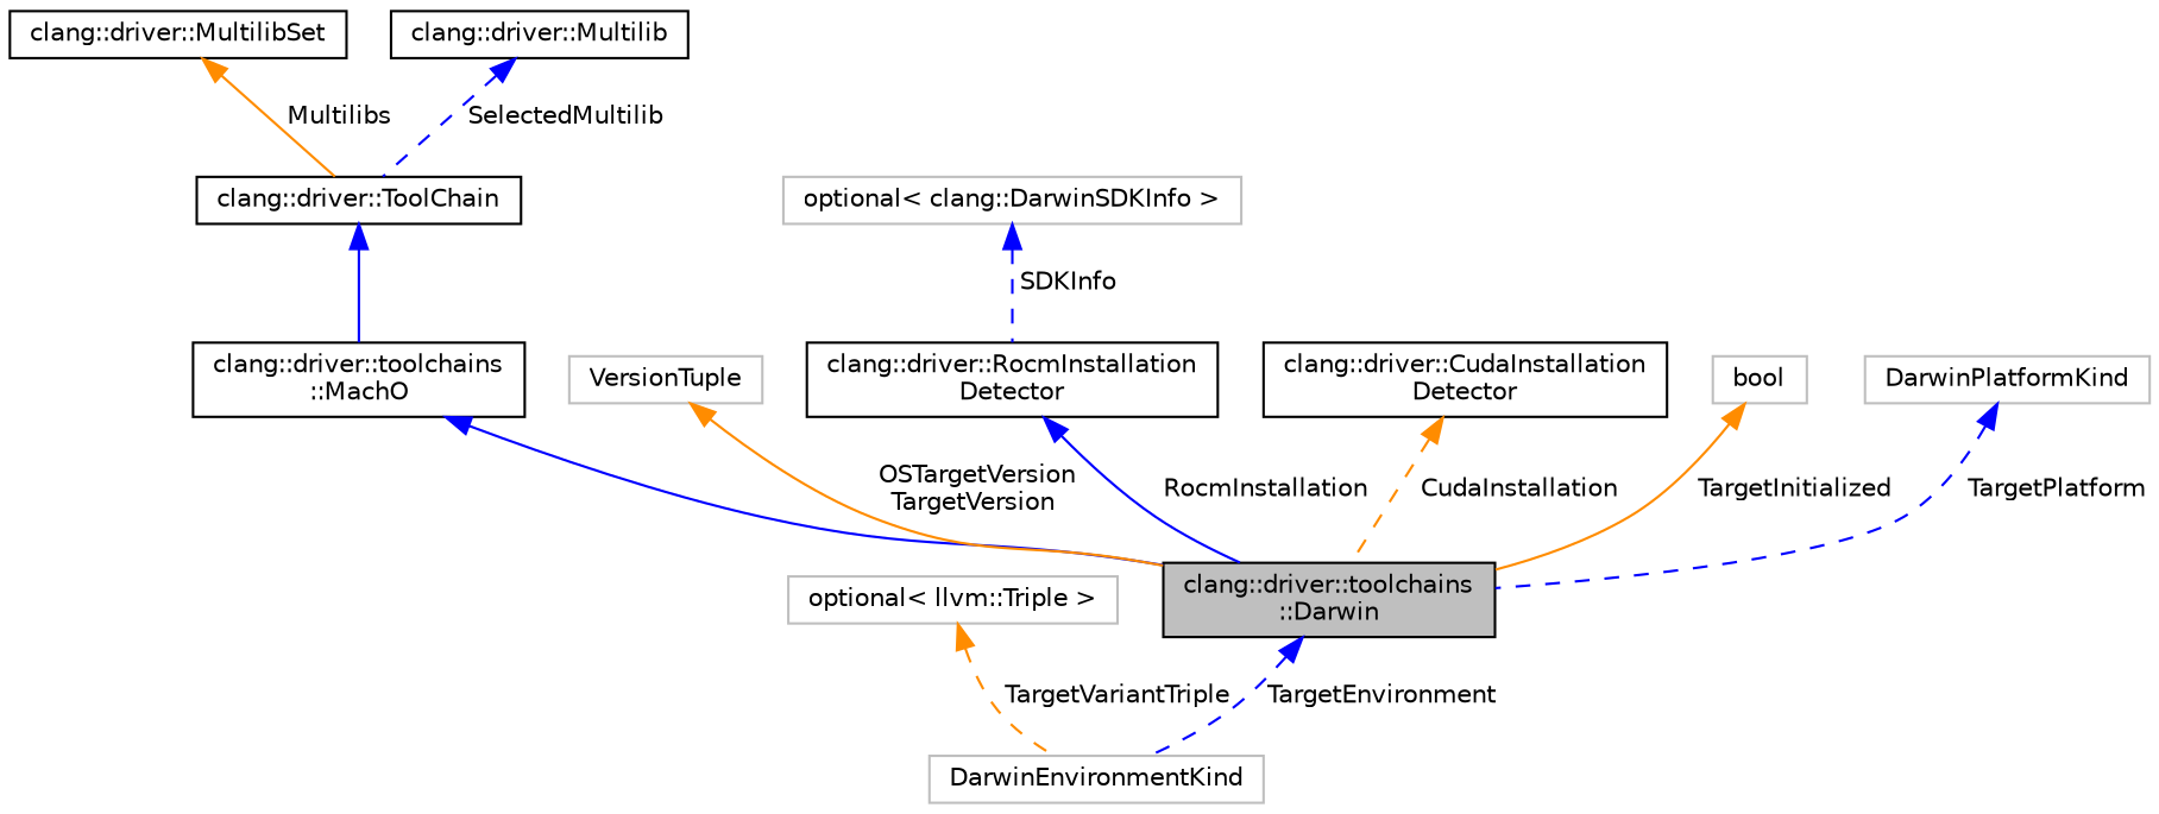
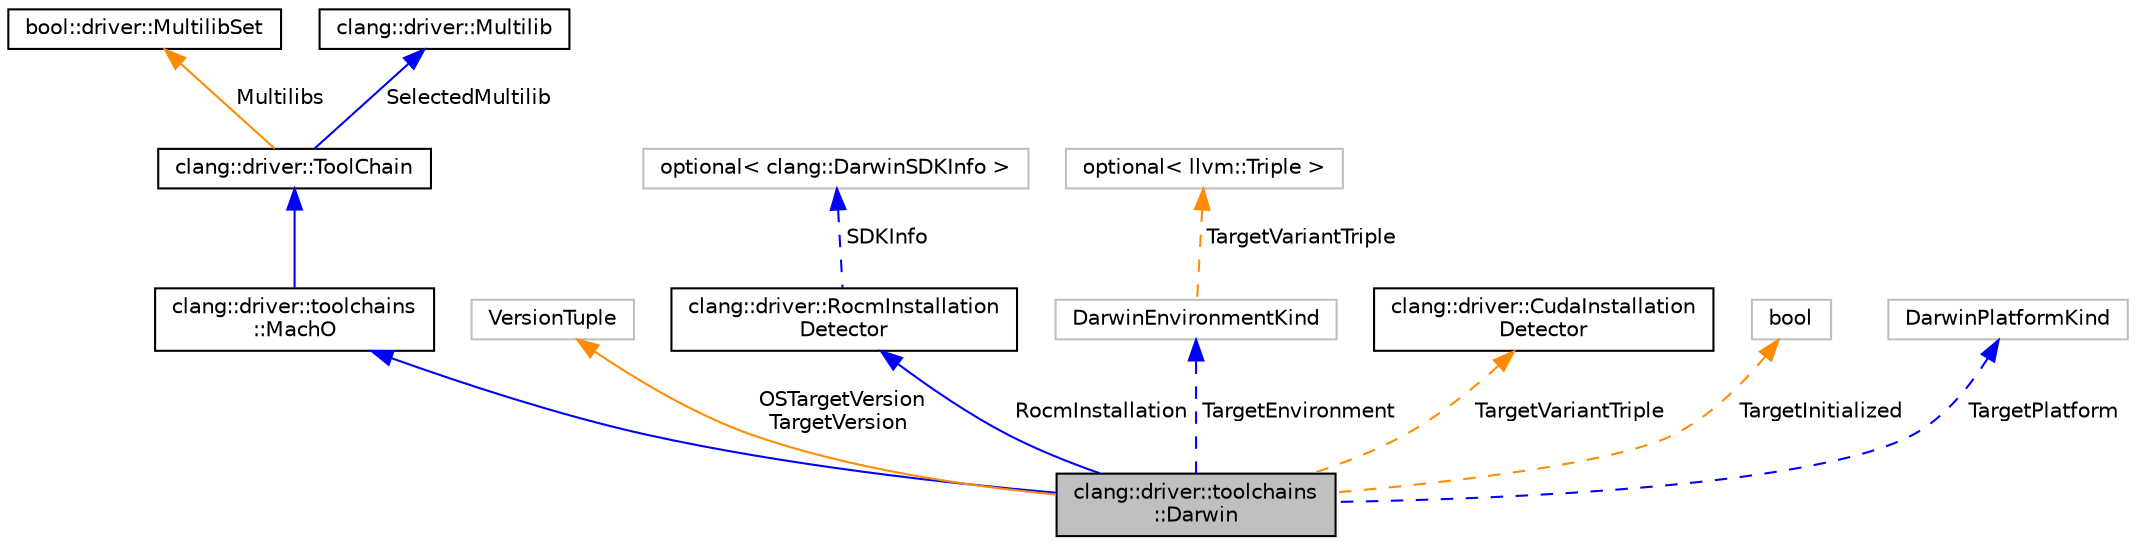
  digraph {
    rankdir=TB
    node [color=black fontname=Helvetica fontsize=10 shape=record]
    edge [color=blue dir=back fontname=Helvetica fontsize=10 labelfontname=Helvetica labelfontsize=10 style=dashed]
    n1 [fillcolor=grey75 fontcolor=black height=0.2 label="clang::driver::toolchains\l::Darwin" style=filled width=0.4]
    n2 [height=0.2 label="clang::driver::toolchains\l::MachO" width=0.4]
    n3 [height=0.2 label="clang::driver::ToolChain" width=0.4]
-   n4 [height=0.2 label="clang::driver::MultilibSet" width=0.4]
+   n4 [height=0.2 label="bool::driver::MultilibSet" width=0.4]
    n5 [height=0.2 label="clang::driver::Multilib" width=0.4]
    n6 [color=grey75 height=0.2 label=VersionTuple width=0.4]
    n7 [color=grey75 height=0.2 label="optional\< clang::DarwinSDKInfo \>" width=0.4]
    n8 [height=0.2 label="clang::driver::RocmInstallation\lDetector" width=0.4]
    n9 [color=grey75 height=0.2 label=DarwinEnvironmentKind width=0.4]
    n10 [color=grey75 height=0.2 label="optional\< llvm::Triple \>" width=0.4]
    n11 [height=0.2 label="clang::driver::CudaInstallation\lDetector" width=0.4]
    n12 [color=grey75 height=0.2 label=bool width=0.4]
    n13 [color=grey75 height=0.2 label=DarwinPlatformKind width=0.4]
    n2 -> n1 [style=solid]
    n3 -> n2 [style=solid]
    n4 -> n3 [color=darkorange label=" Multilibs" style=solid]
-   n5 -> n3 [label=" SelectedMultilib"]
+   n5 -> n3 [label=" SelectedMultilib" style=solid]
    n6 -> n1 [color=darkorange label=" OSTargetVersion\nTargetVersion" style=solid]
    n7 -> n8 [label=" SDKInfo"]
    n8 -> n1 [label=" RocmInstallation" style=solid]
-   n1 -> n9 [label=" TargetEnvironment"]
+   n9 -> n1 [label=" TargetEnvironment"]
    n10 -> n9 [color=darkorange label=" TargetVariantTriple"]
-   n11 -> n1 [color=darkorange label=" CudaInstallation"]
-   n12 -> n1 [color=darkorange label=" TargetInitialized" style=solid]
+   n11 -> n1 [color=darkorange label=" TargetVariantTriple"]
+   n12 -> n1 [color=darkorange label=" TargetInitialized"]
    n13 -> n1 [label=" TargetPlatform"]
  }
